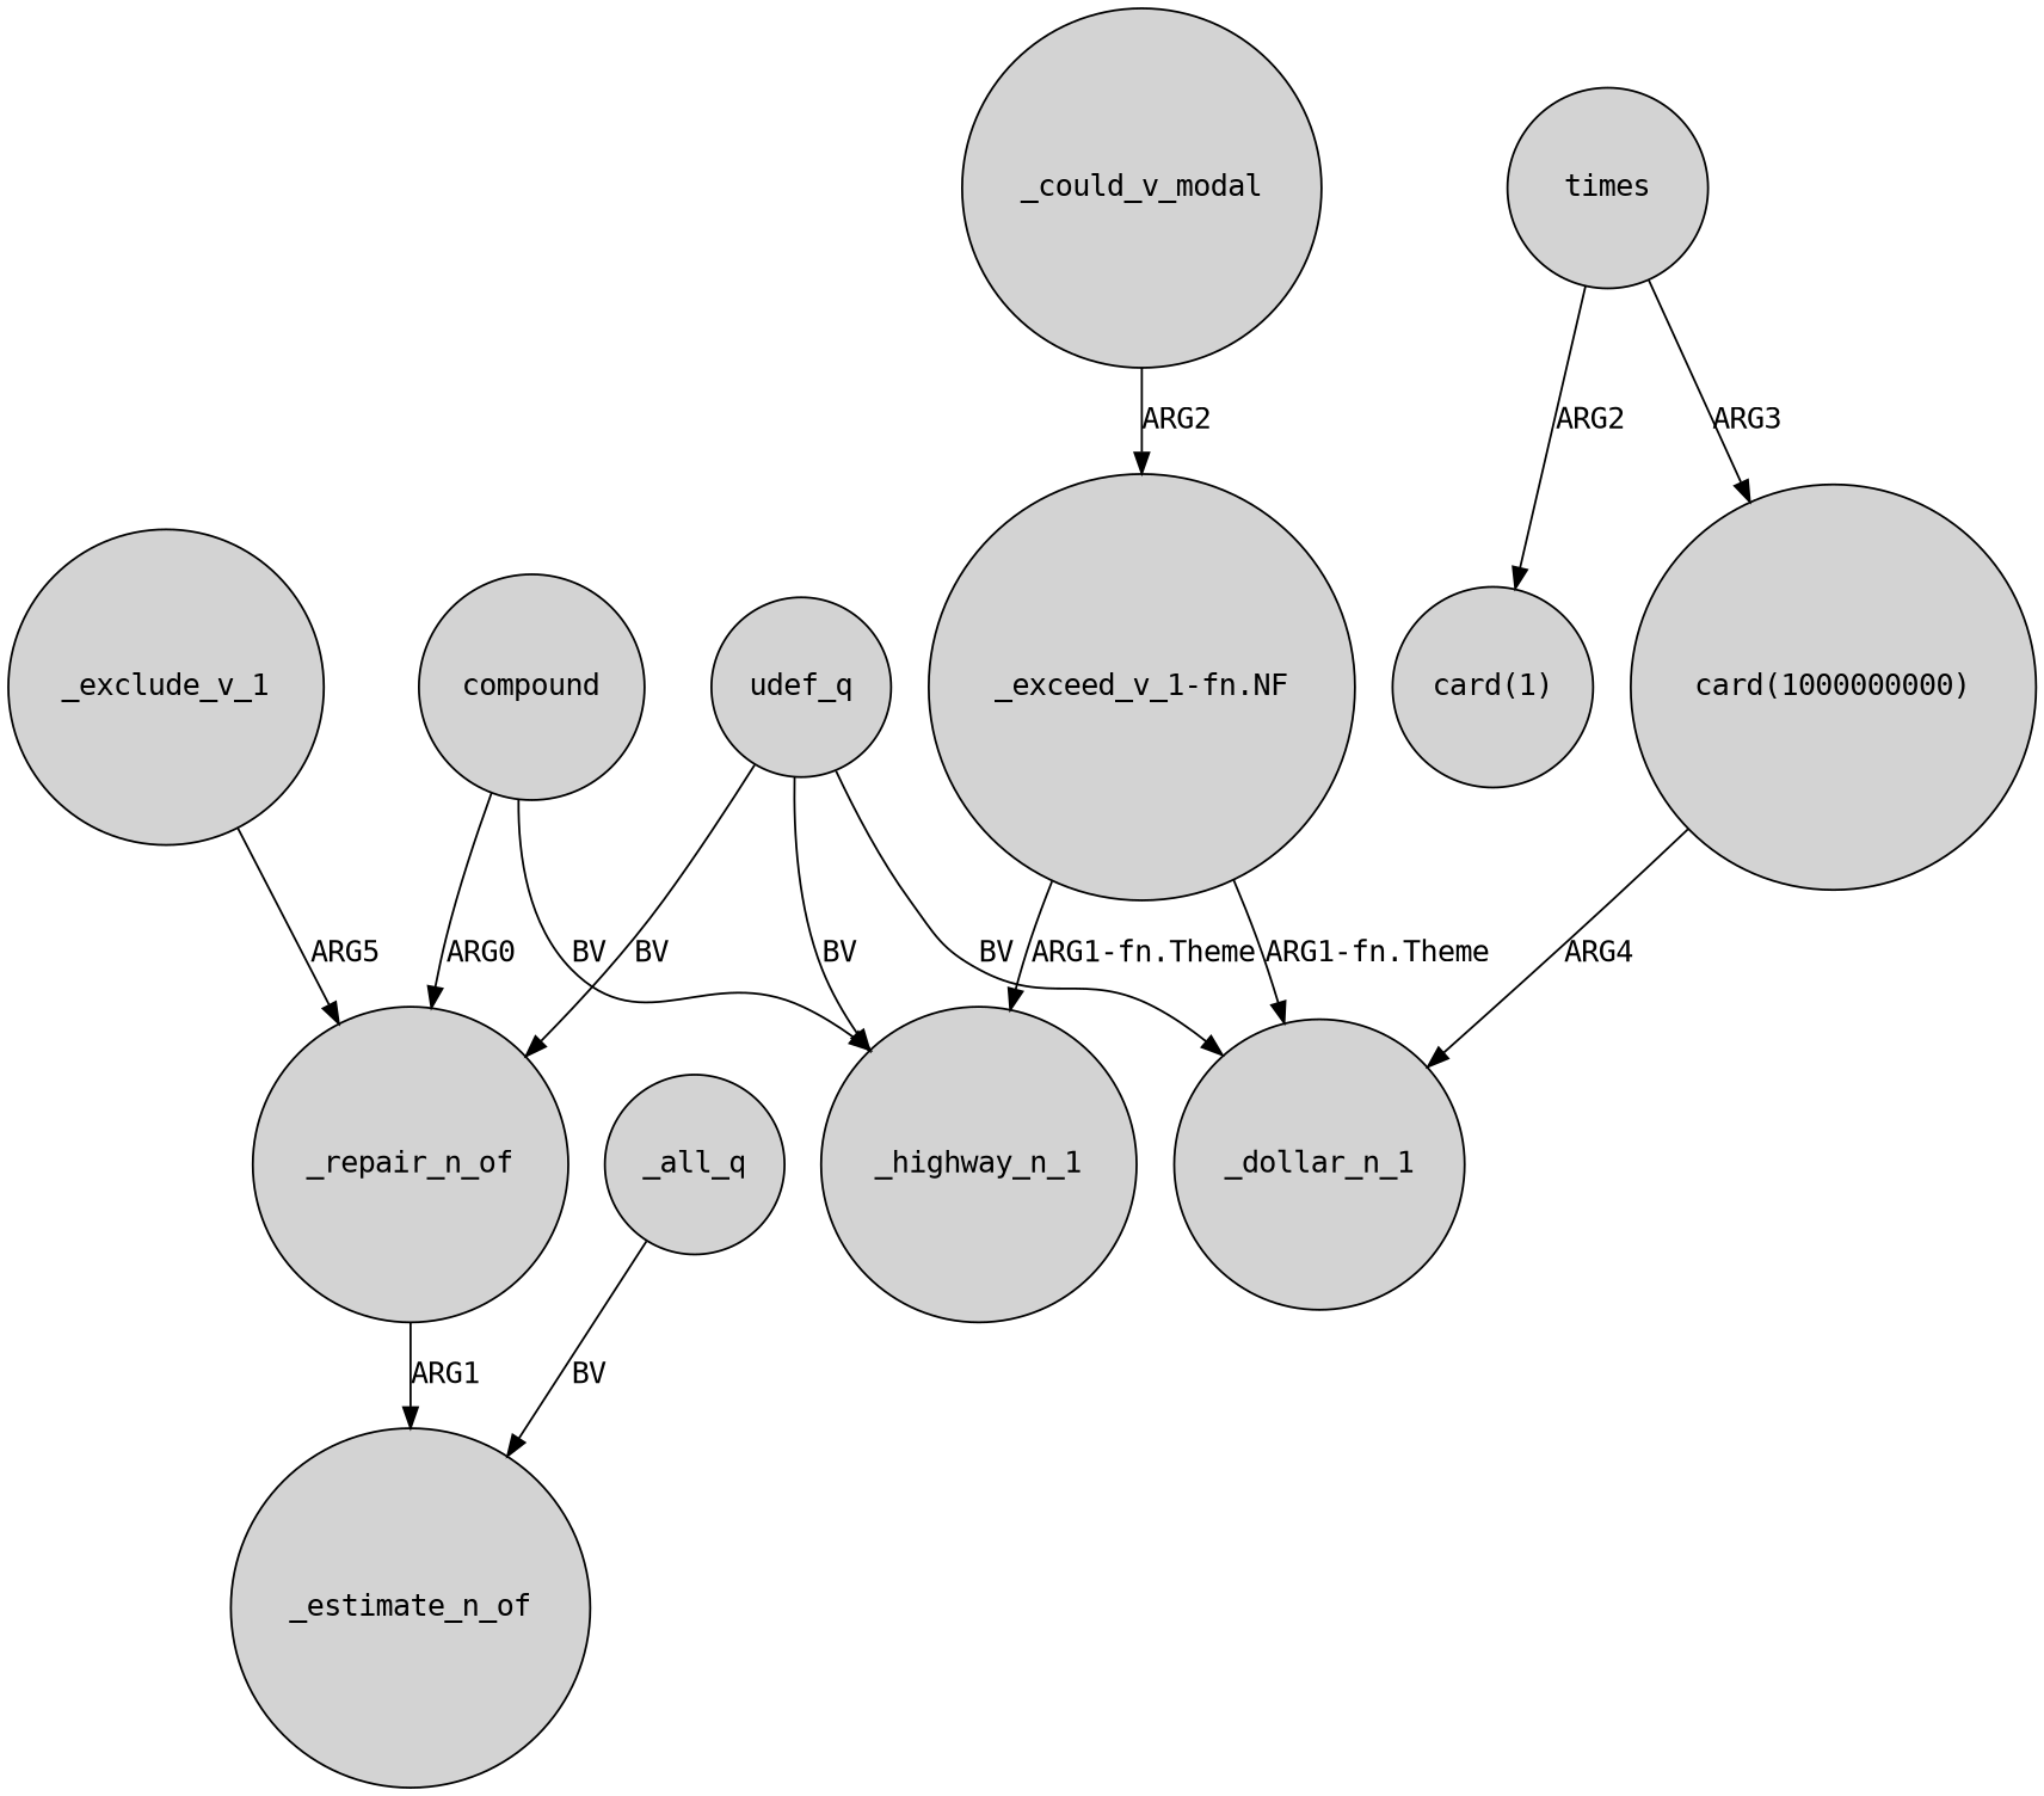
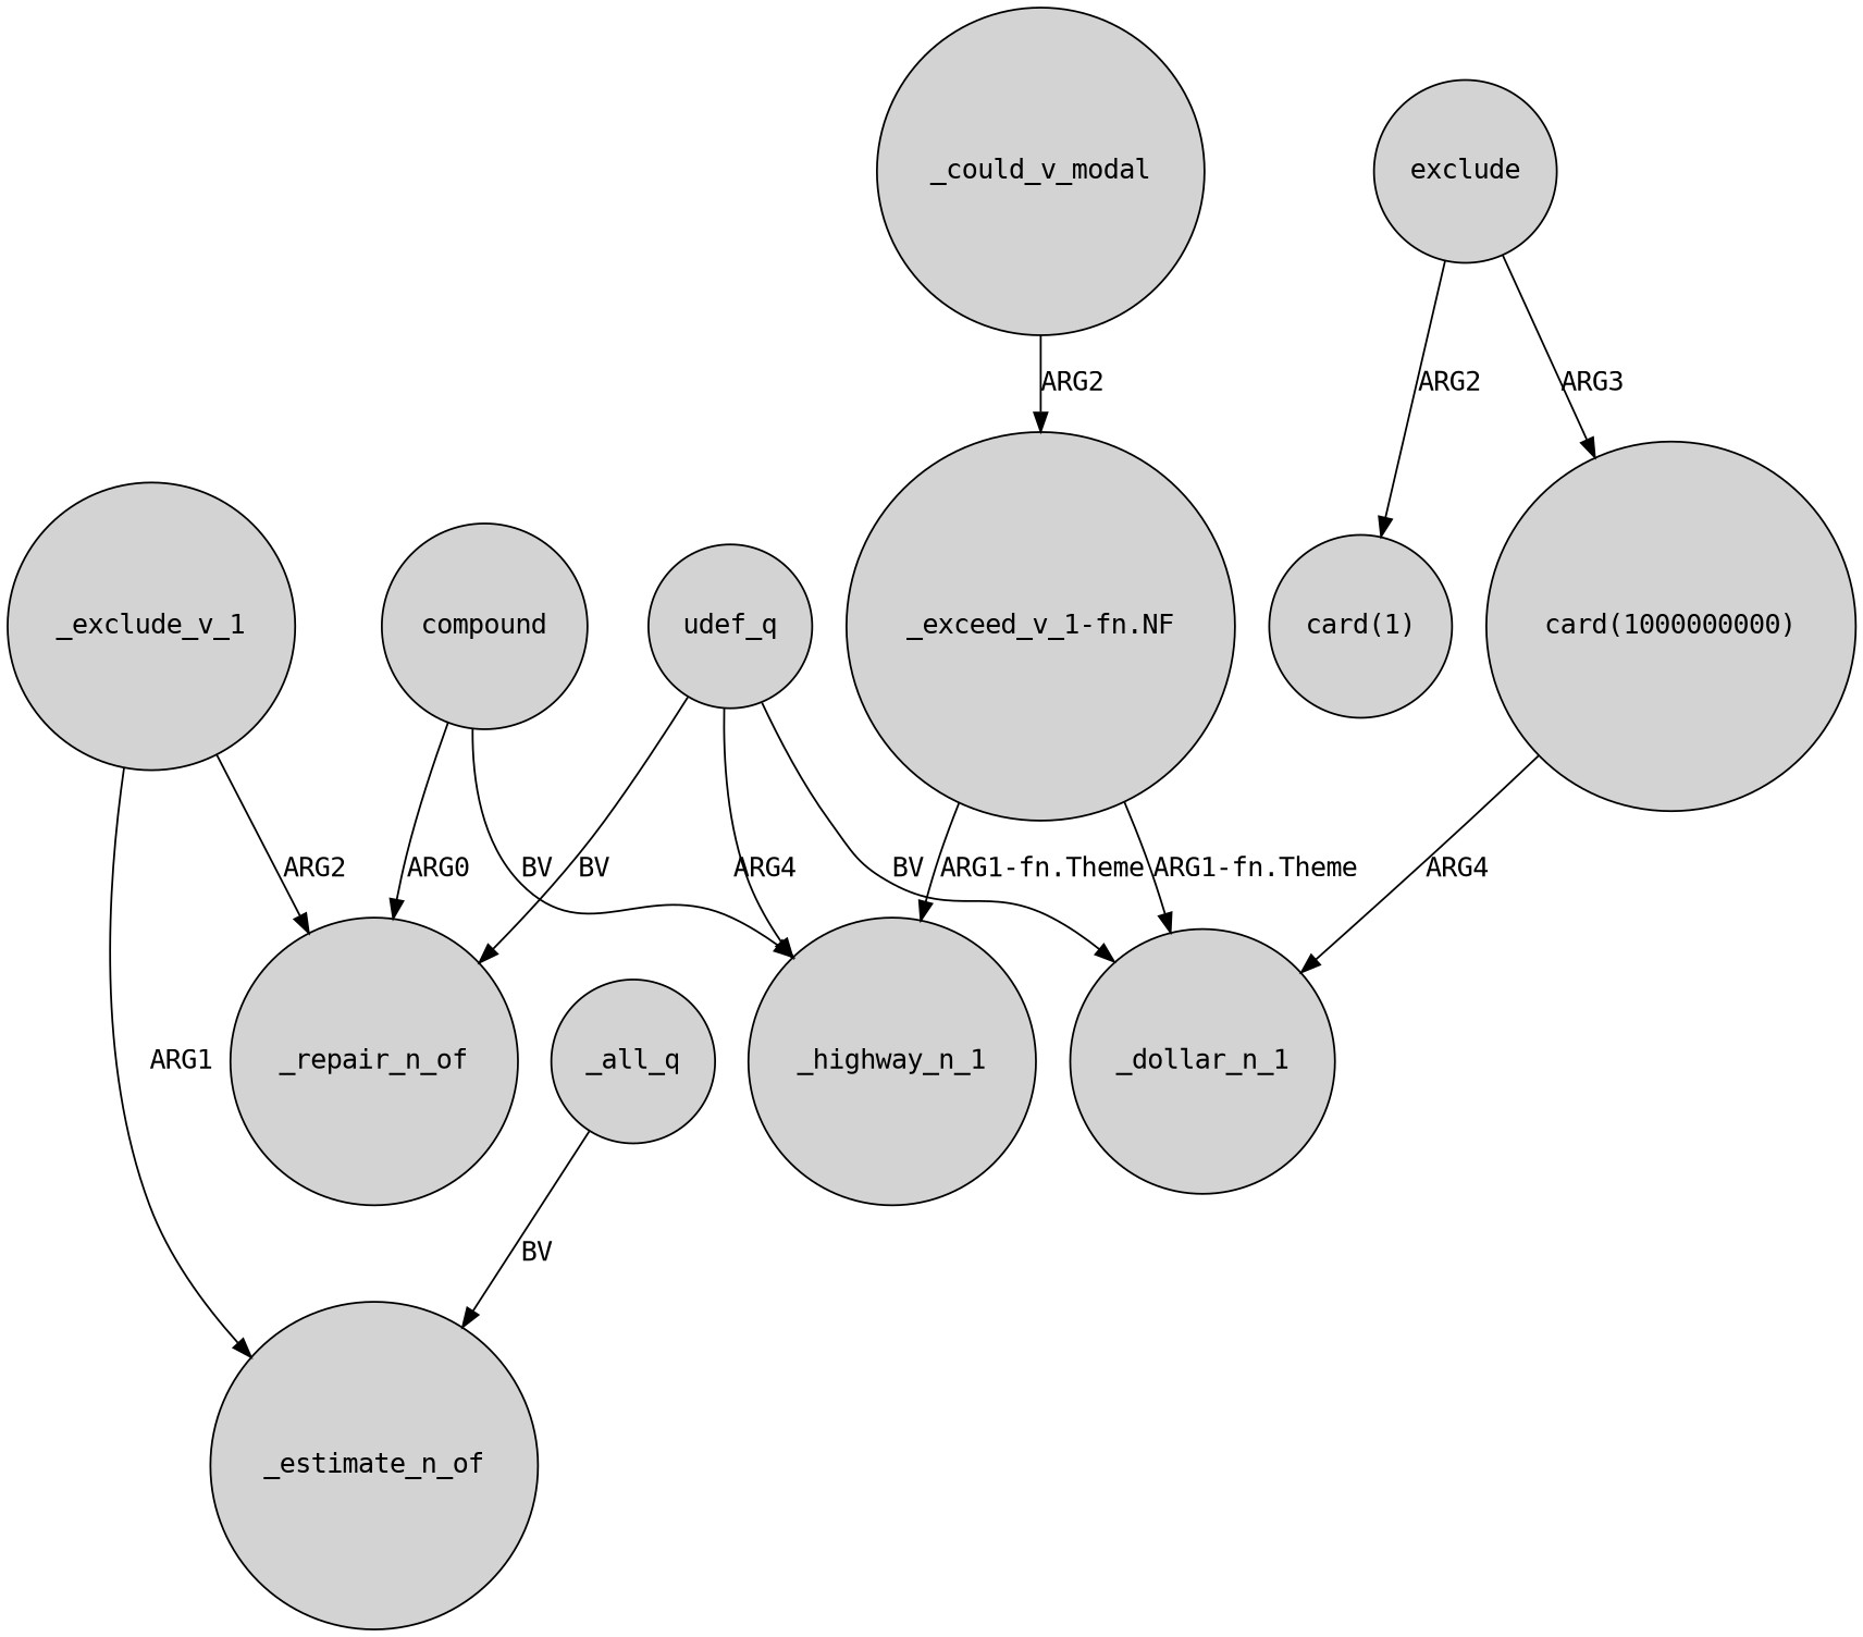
  digraph {
    fontname="DejaVu Sans Mono"
    node [fontname="DejaVu Sans Mono" shape=circle style=filled]
    edge [fontname="DejaVu Sans Mono"]
    _exclude_v_1
    _repair_n_of
    _estimate_n_of
    udef_q
    _highway_n_1
    _dollar_n_1
    compound
    "_exceed_v_1-fn.NF"
-   times
+   times [label=exclude]
    "card(1)"
    "card(1000000000)"
    _all_q
    _could_v_modal
-   _exclude_v_1 -> _repair_n_of [label=ARG5]
-   _repair_n_of -> _estimate_n_of [label=ARG1]
+   _exclude_v_1 -> _repair_n_of [label=ARG2]
+   _exclude_v_1 -> _estimate_n_of [label=ARG1]
    udef_q -> _repair_n_of [label=BV]
-   udef_q -> _highway_n_1 [label=BV]
+   udef_q -> _highway_n_1 [label=ARG4]
    udef_q -> _dollar_n_1 [label=BV]
    compound -> _repair_n_of [label=ARG0]
    compound -> _highway_n_1 [label=BV]
    "_exceed_v_1-fn.NF" -> _highway_n_1 [label="ARG1-fn.Theme"]
    "_exceed_v_1-fn.NF" -> _dollar_n_1 [label="ARG1-fn.Theme"]
    times -> "card(1)" [label=ARG2]
    times -> "card(1000000000)" [label=ARG3]
    "card(1000000000)" -> _dollar_n_1 [label=ARG4]
    _all_q -> _estimate_n_of [label=BV]
    _could_v_modal -> "_exceed_v_1-fn.NF" [label=ARG2]
  }
